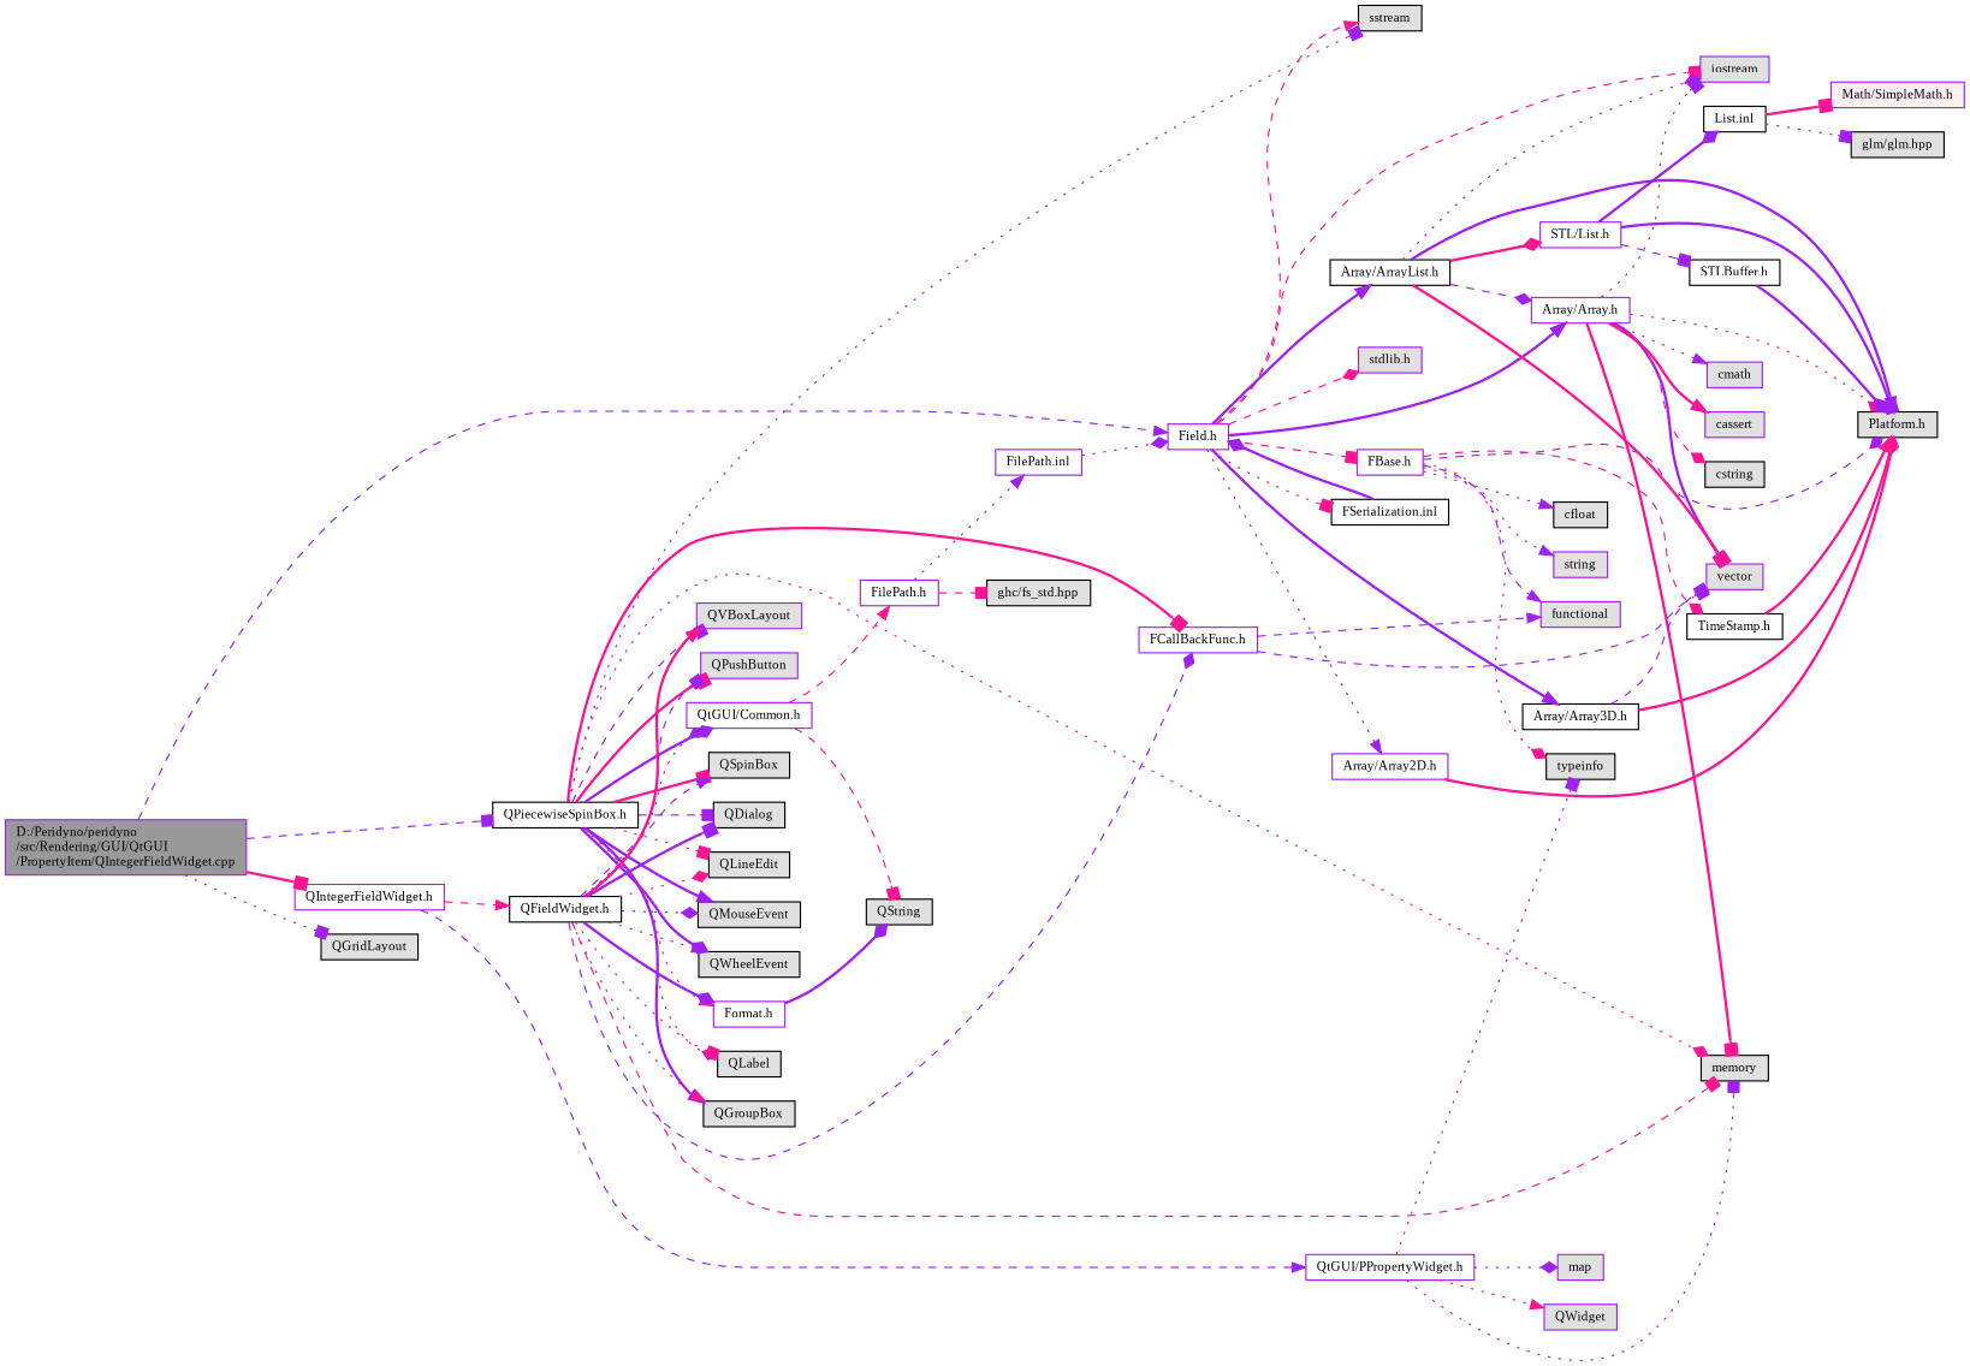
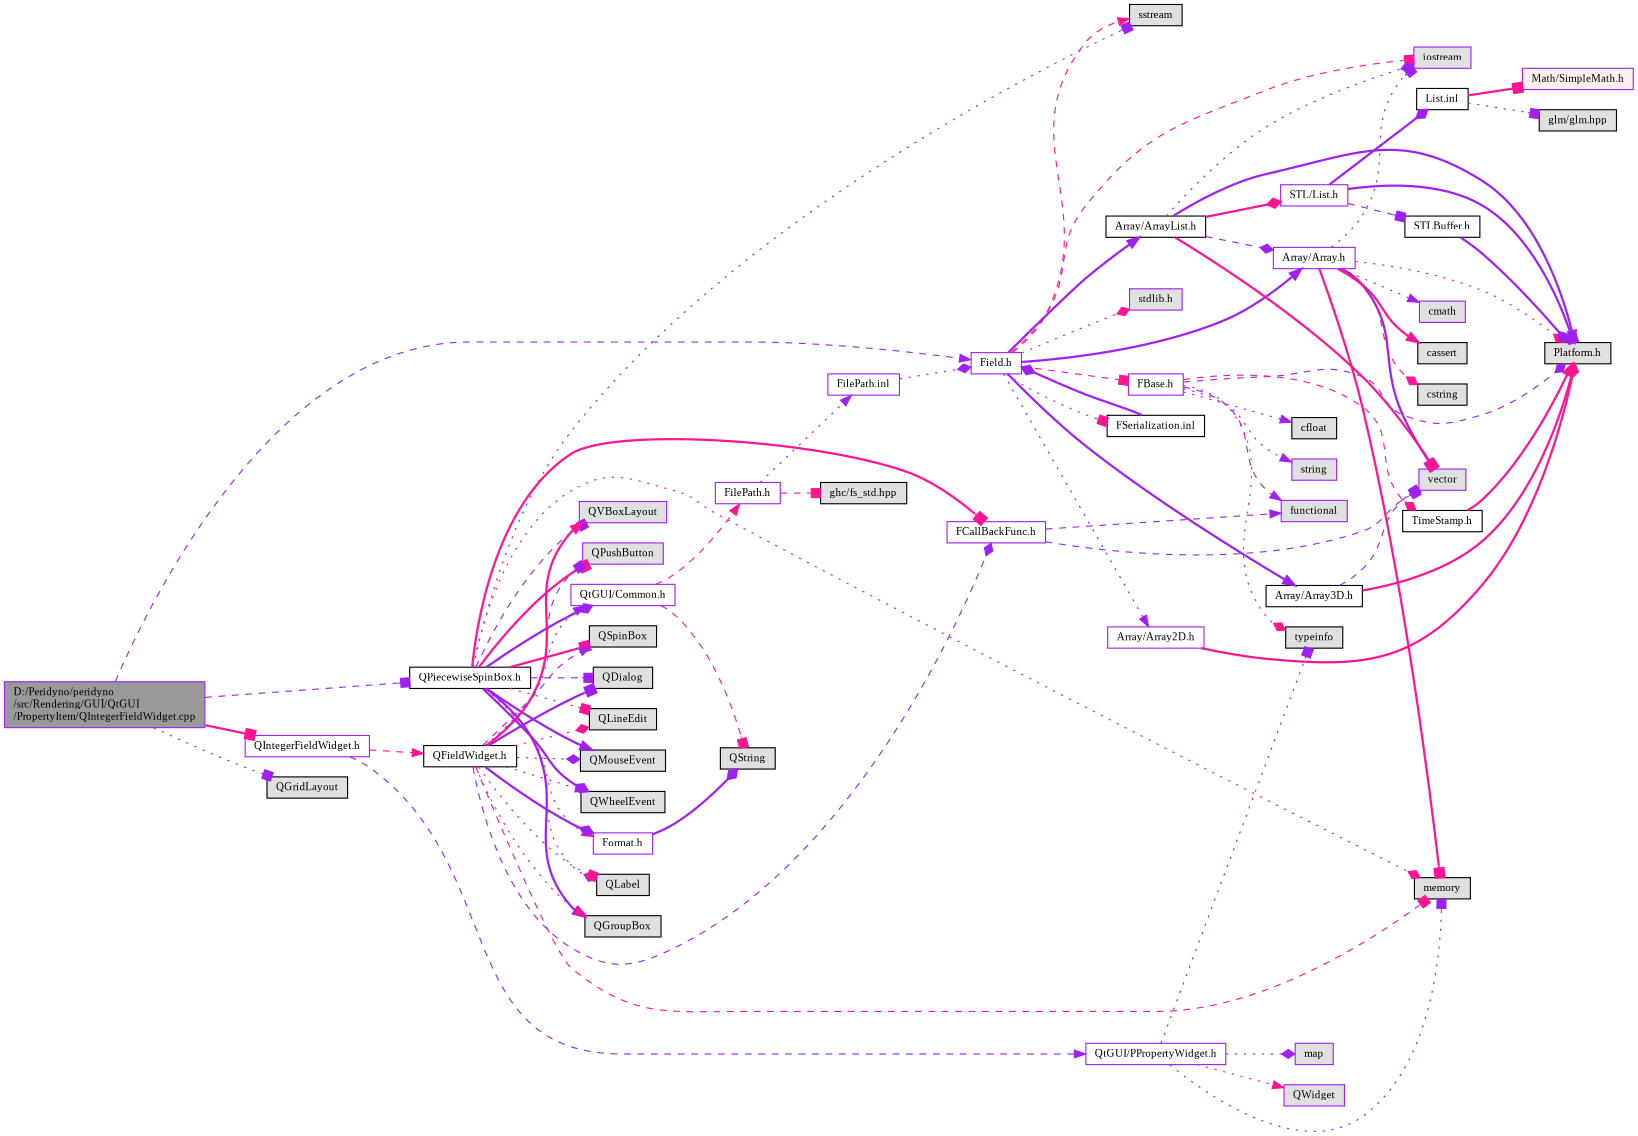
  digraph {
    fontname="Liberation Serif"
    rankdir=LR
    node [color=purple fillcolor="#E0E0E0" fontname="Liberation Serif" fontsize=10 shape=box style=filled]
    edge [arrowhead=box color=purple fontname="Liberation Serif" fontsize=10 labelfontname=Helvetica labelfontsize=10 style=bold]
    n1 [fillcolor=grey60 fontcolor=black height=0.2 label="D:/Peridyno/peridyno\l/src/Rendering/GUI/QtGUI\l/PropertyItem/QIntegerFieldWidget.cpp" width=0.4]
    n2 [fillcolor=white height=0.2 label="QIntegerFieldWidget.h" width=0.4]
    n3 [fillcolor=white height=0.2 label="Field.h" width=0.4]
    n4 [color=black height=0.2 label=QGridLayout width=0.4]
    n5 [color=black fillcolor=white height=0.2 label="QPiecewiseSpinBox.h" width=0.4]
    n6 [color=black fillcolor=white height=0.2 label="QFieldWidget.h" width=0.4]
    n7 [fillcolor=white height=0.2 label="QtGUI/PPropertyWidget.h" width=0.4]
    n8 [height=0.2 label=iostream width=0.4]
    n9 [height=0.2 label="stdlib.h" width=0.4]
    n10 [color=black height=0.2 label=sstream width=0.4]
    n11 [fillcolor=white height=0.2 label="FBase.h" width=0.4]
    n12 [fillcolor=white height=0.2 label="Array/Array.h" width=0.4]
    n13 [fillcolor=white height=0.2 label="Array/Array2D.h" width=0.4]
    n14 [color=black fillcolor=white height=0.2 label="Array/Array3D.h" width=0.4]
    n15 [color=black fillcolor=white height=0.2 label="Array/ArrayList.h" width=0.4]
    n16 [color=black fillcolor=white height=0.2 label="FSerialization.inl" width=0.4]
    n17 [color=black height=0.2 label=QGroupBox width=0.4]
    n18 [height=0.2 label=QPushButton width=0.4]
    n19 [color=black height=0.2 label=QSpinBox width=0.4]
    n20 [color=black height=0.2 label=QDialog width=0.4]
    n21 [color=black height=0.2 label=QLineEdit width=0.4]
    n22 [color=black height=0.2 label=QMouseEvent width=0.4]
    n23 [color=black height=0.2 label=QWheelEvent width=0.4]
    n24 [color=black height=0.2 label=QLabel width=0.4]
    n25 [height=0.2 label=QVBoxLayout width=0.4]
    n26 [fillcolor=white height=0.2 label="Format.h" width=0.4]
    n27 [fillcolor=white height=0.2 label="FCallBackFunc.h" width=0.4]
    n28 [fillcolor=white height=0.2 label="QtGUI/Common.h" width=0.4]
    n29 [color=black height=0.2 label=memory width=0.4]
    n30 [color=black height=0.2 label=typeinfo width=0.4]
    n31 [height=0.2 label=map width=0.4]
    n32 [height=0.2 label=QWidget width=0.4]
    n33 [color=black height=0.2 label=QString width=0.4]
    n34 [height=0.2 label=vector width=0.4]
    n35 [height=0.2 label=functional width=0.4]
    n36 [fillcolor=white height=0.2 label="FilePath.h" width=0.4]
    n37 [color=black height=0.2 label="ghc/fs_std.hpp" width=0.4]
    n38 [fillcolor=white height=0.2 label="FilePath.inl" width=0.4]
    n39 [color=black height=0.2 label="Platform.h" width=0.4]
    n40 [color=black fillcolor=white height=0.2 label="TimeStamp.h" width=0.4]
    n41 [height=0.2 label=string width=0.4]
    n42 [color=black height=0.2 label=cfloat width=0.4]
-   n43 [height=0.2 label=cassert width=0.4]
+   n43 [color=black height=0.2 label=cassert width=0.4]
    n44 [color=black height=0.2 label=cstring width=0.4]
    n45 [height=0.2 label=cmath width=0.4]
    n46 [fillcolor=white height=0.2 label="STL/List.h" width=0.4]
    n47 [color=black fillcolor=white height=0.2 label="STLBuffer.h" width=0.4]
    n48 [color=black fillcolor=white height=0.2 label="List.inl" width=0.4]
    n49 [fillcolor="#FFF0F0" height=0.2 label="Math/SimpleMath.h" width=0.4]
    n50 [color=black height=0.2 label="glm/glm.hpp" width=0.4]
    n1 -> n2 [color=deeppink]
    n1 -> n3 [arrowhead=normal style=dashed]
    n1 -> n4 [style=dotted]
    n1 -> n5 [style=dashed]
    n2 -> n6 [arrowhead=normal color=deeppink style=dashed]
    n2 -> n7 [arrowhead=normal style=dashed]
    n3 -> n8 [color=deeppink style=dashed]
-   n3 -> n9 [arrowhead=diamond color=deeppink style=dashed]
+   n3 -> n9 [arrowhead=diamond color=deeppink style=dotted]
    n3 -> n10 [arrowhead=normal color=deeppink style=dashed]
    n3 -> n11 [color=deeppink style=dashed]
    n3 -> n12 [arrowhead=normal]
    n3 -> n13 [arrowhead=normal style=dotted]
    n3 -> n14 [arrowhead=normal]
    n3 -> n15 [arrowhead=normal]
    n3 -> n16 [color=deeppink style=dotted]
    n5 -> n10 [style=dotted]
    n5 -> n17 [arrowhead=normal]
    n5 -> n18 [color=deeppink]
    n5 -> n19 [color=deeppink]
    n5 -> n20 [style=dashed]
    n5 -> n21 [color=deeppink style=dotted]
    n5 -> n22 [arrowhead=normal]
    n5 -> n23 [arrowhead=diamond]
    n5 -> n24 [arrowhead=diamond style=dotted]
    n5 -> n25 [style=dashed]
    n5 -> n26 [arrowhead=normal color=deeppink style=dotted]
    n5 -> n27 [color=deeppink]
    n5 -> n28 [arrowhead=diamond]
    n5 -> n29 [arrowhead=diamond color=deeppink style=dotted]
    n6 -> n17 [arrowhead=normal color=deeppink style=dotted]
    n6 -> n18 [style=dashed]
    n6 -> n19 [arrowhead=normal style=dashed]
    n6 -> n20
    n6 -> n21 [arrowhead=diamond color=deeppink style=dotted]
    n6 -> n22 [arrowhead=diamond style=dotted]
    n6 -> n23 [arrowhead=normal style=dotted]
    n6 -> n24 [color=deeppink style=dotted]
    n6 -> n25 [arrowhead=normal color=deeppink]
    n6 -> n26 [arrowhead=diamond]
    n6 -> n27 [arrowhead=diamond style=dashed]
-   n6 -> n28 [arrowhead=diamond style=dotted]
+   n6 -> n28 [arrowhead=normal style=dotted]
    n6 -> n29 [color=deeppink style=dashed]
    n7 -> n29 [style=dotted]
    n7 -> n30 [style=dotted]
    n7 -> n31 [arrowhead=diamond style=dotted]
    n7 -> n32 [arrowhead=normal color=deeppink style=dotted]
    n11 -> n30 [arrowhead=diamond color=deeppink style=dotted]
    n11 -> n35 [arrowhead=normal style=dashed]
    n11 -> n39 [arrowhead=diamond style=dashed]
    n11 -> n40 [arrowhead=diamond color=deeppink style=dashed]
    n11 -> n41 [arrowhead=normal style=dotted]
    n11 -> n42 [arrowhead=normal style=dotted]
    n12 -> n8 [style=dotted]
    n12 -> n29 [color=deeppink]
    n12 -> n34
    n12 -> n39 [arrowhead=diamond color=deeppink style=dotted]
    n12 -> n43 [arrowhead=normal color=deeppink]
    n12 -> n44 [arrowhead=diamond color=deeppink style=dashed]
    n12 -> n45 [arrowhead=normal style=dotted]
    n13 -> n39 [arrowhead=diamond color=deeppink]
    n14 -> n34 [style=dashed]
    n14 -> n39 [arrowhead=diamond color=deeppink]
    n15 -> n8 [arrowhead=diamond style=dotted]
    n15 -> n12 [arrowhead=diamond style=dashed]
    n15 -> n34 [color=deeppink]
    n15 -> n39 [arrowhead=normal]
    n15 -> n46 [arrowhead=diamond color=deeppink]
    n16 -> n3 [arrowhead=diamond]
    n26 -> n33 [arrowhead=diamond]
    n27 -> n34 [style=dashed]
    n27 -> n35 [arrowhead=normal style=dashed]
    n28 -> n33 [color=deeppink style=dashed]
    n28 -> n36 [arrowhead=normal color=deeppink style=dashed]
    n36 -> n37 [color=deeppink style=dashed]
    n36 -> n38 [arrowhead=normal style=dotted]
    n38 -> n3 [arrowhead=diamond style=dotted]
    n40 -> n39 [arrowhead=normal color=deeppink]
    n46 -> n39
    n46 -> n47 [style=dashed]
    n46 -> n48 [arrowhead=diamond]
    n47 -> n39 [arrowhead=diamond]
    n48 -> n49 [color=deeppink]
    n48 -> n50 [style=dotted]
  }
